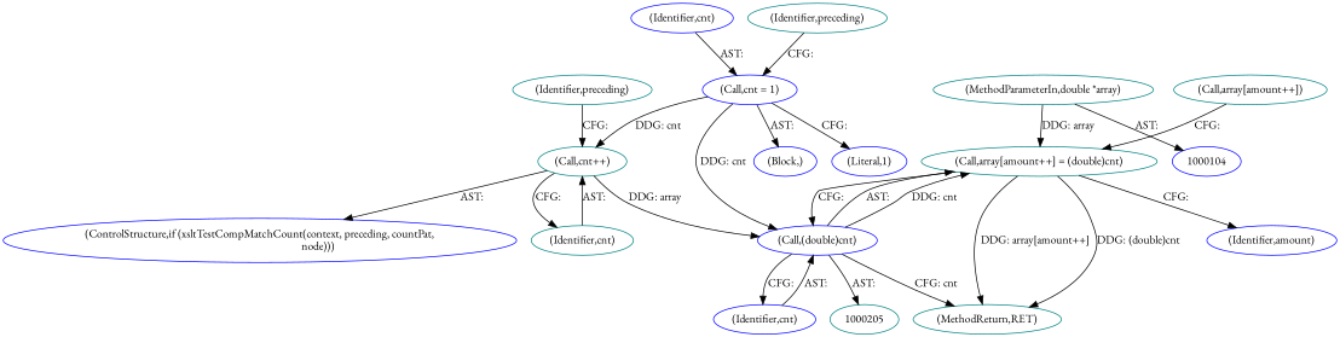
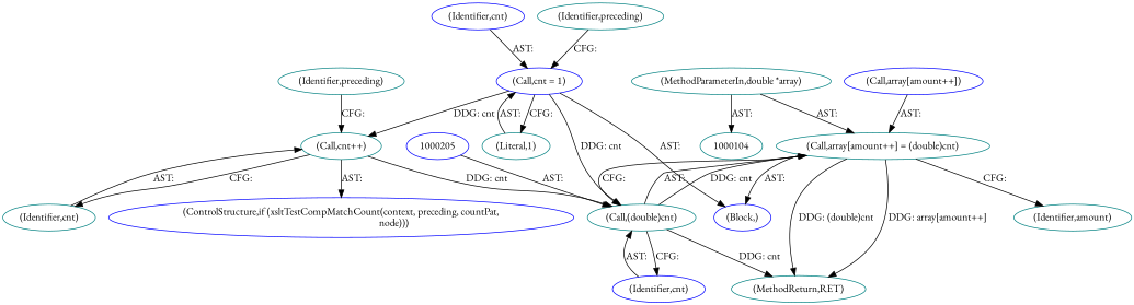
  digraph {
    fontname="EB Garamond"
    node [color=teal fontname="EB Garamond"]
    edge [fontname="EB Garamond"]
    n1 [label="(Call,array[amount++] = (double)cnt)"]
-   n2 [color=blue label="(Call,(double)cnt)"]
+   n2 [label="(Call,(double)cnt)"]
    n3 [label="(MethodReturn,RET)"]
    n4 [color=blue label="(Block,)"]
-   n5 [color=blue label="(Identifier,amount)"]
+   n5 [label="(Identifier,amount)"]
    n6 [color=blue label="(Identifier,cnt)"]
    n7 [color=blue label="(Call,cnt = 1)"]
    n8 [label="(Call,cnt++)"]
-   n9 [color=blue label="(Literal,1)"]
+   n9 [label="(Literal,1)"]
    n10 [color=blue label="(ControlStructure,if (xsltTestCompMatchCount(context, preceding, countPat,\n                                               node)))"]
    n11 [label="(Identifier,cnt)"]
    n12 [label="(MethodParameterIn,double *array)"]
-   1000104 [color=blue]
+   1000104
    n14 [label="(Identifier,preceding)"]
-   n15 [label="(Call,array[amount++])"]
+   n15 [color=blue label="(Call,array[amount++])"]
    n16 [color=blue label="(Identifier,cnt)"]
    n17 [label="(Identifier,preceding)"]
-   1000205
+   1000205 [color=blue]
    n1 -> n2 [label="CFG: "]
    n1 -> n3 [label="DDG: array[amount++]"]
    n1 -> n3 [label="DDG: (double)cnt"]
+   n1 -> n4 [label="AST: "]
    n1 -> n5 [label="CFG: "]
    n2 -> n1 [label="AST: "]
    n2 -> n1 [label="DDG: cnt"]
-   n2 -> n3 [label="CFG: cnt"]
+   n2 -> n3 [label="DDG: cnt"]
    n2 -> n6 [label="CFG: "]
    n6 -> n2 [label="AST: "]
    n7 -> n2 [label="DDG: cnt"]
    n7 -> n4 [label="AST: "]
    n7 -> n8 [label="DDG: cnt"]
    n7 -> n9 [label="CFG: "]
-   n8 -> n2 [label="DDG: array"]
+   n8 -> n2 [label="DDG: cnt"]
    n8 -> n10 [label="AST: "]
    n8 -> n11 [label="CFG: "]
+   n9 -> n7 [label="AST: "]
    n11 -> n8 [label="AST: "]
-   n12 -> n1 [label="DDG: array"]
+   n12 -> n1 [label="AST: "]
    n12 -> 1000104 [label="AST: "]
    n14 -> n8 [label="CFG: "]
-   n15 -> n1 [label="CFG: "]
+   n15 -> n1 [label="AST: "]
    n16 -> n7 [label="AST: "]
    n17 -> n7 [label="CFG: "]
-   n2 -> 1000205 [label="AST: "]
+   1000205 -> n2 [label="AST: "]
  }
